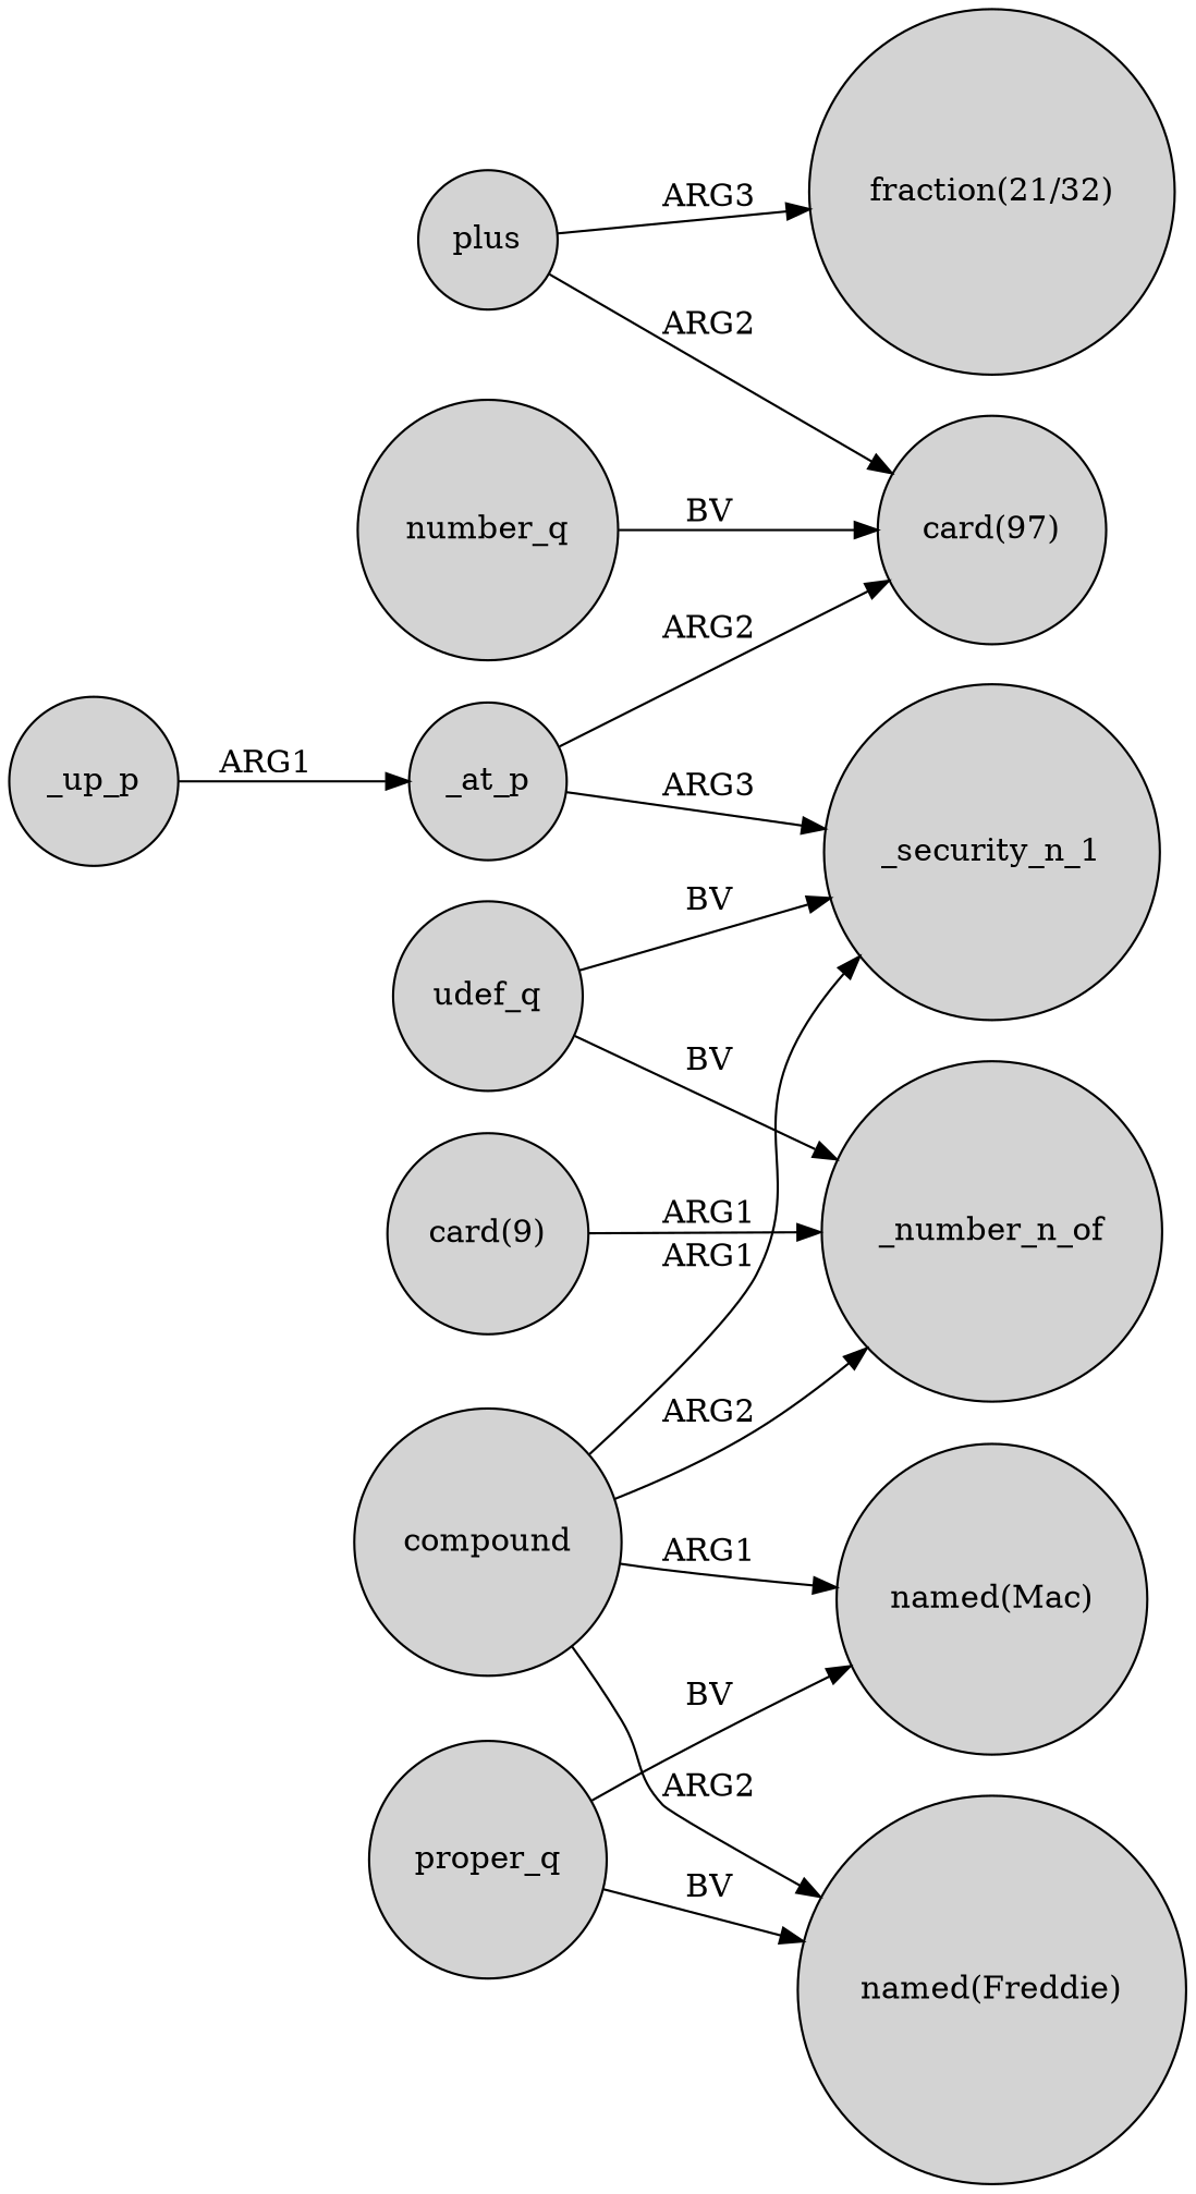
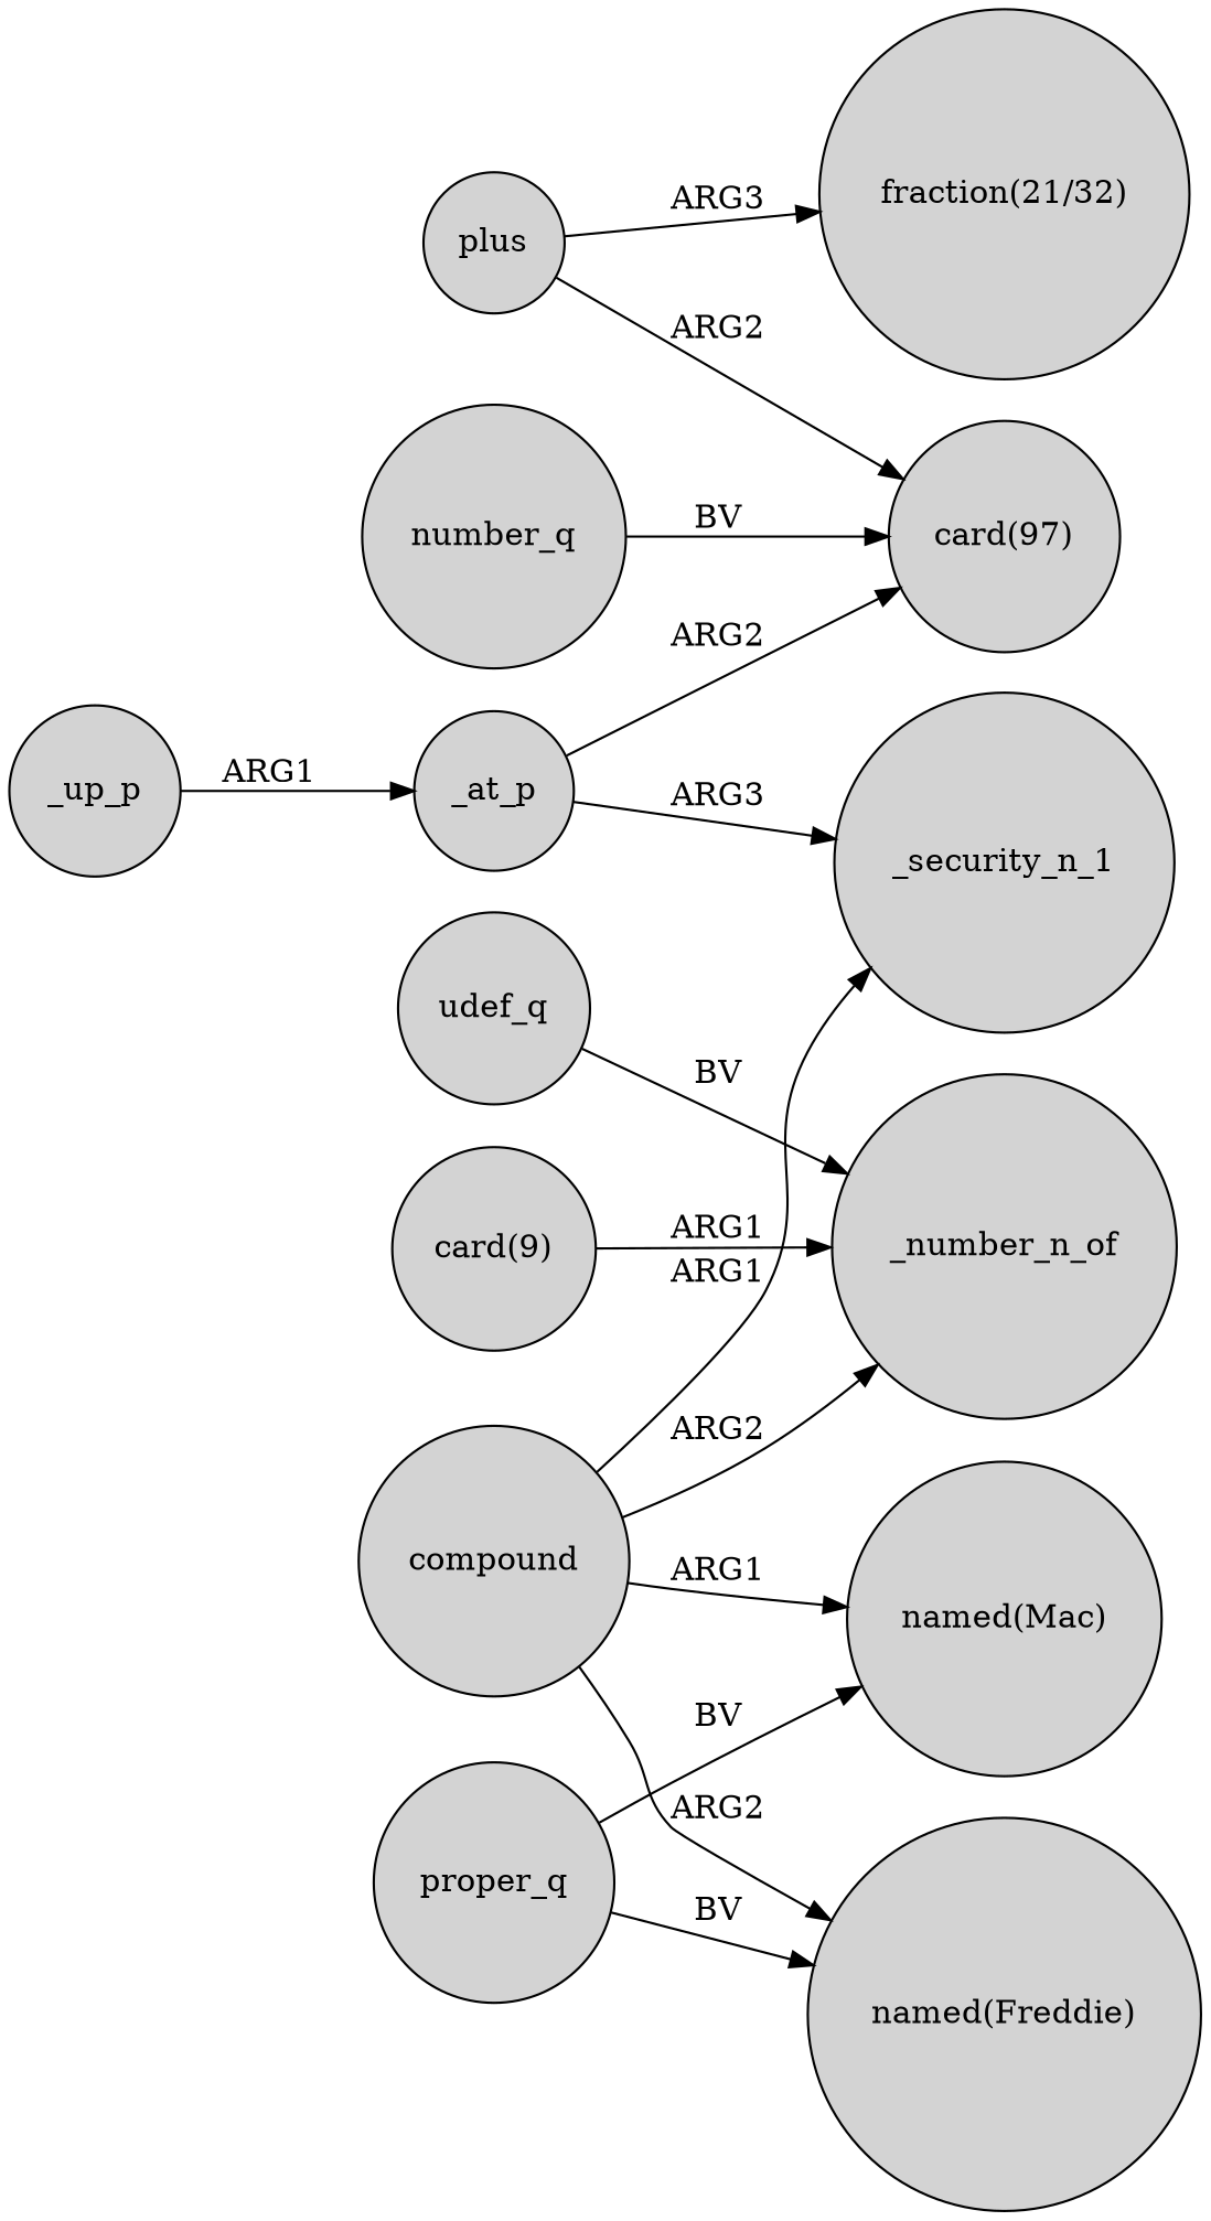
  digraph {
    rankdir=LR
    node [shape=circle style=filled]
    plus
    "fraction(21/32)"
    "card(97)"
    _up_p
    _at_p
    _security_n_1
    n7 [label=_number_n_of]
    "card(9)"
    compound
    "named(Mac)"
    "named(Freddie)"
    number_q
    udef_q
    proper_q
    plus -> "fraction(21/32)" [label=ARG3]
    plus -> "card(97)" [label=ARG2]
    _up_p -> _at_p [label=ARG1]
    _at_p -> "card(97)" [label=ARG2]
    _at_p -> _security_n_1 [label=ARG3]
    "card(9)" -> n7 [label=ARG1]
    compound -> _security_n_1 [label=ARG1]
    compound -> n7 [label=ARG2]
    compound -> "named(Mac)" [label=ARG1]
    compound -> "named(Freddie)" [label=ARG2]
    number_q -> "card(97)" [label=BV]
-   udef_q -> _security_n_1 [label=BV]
    udef_q -> n7 [label=BV]
    proper_q -> "named(Mac)" [label=BV]
    proper_q -> "named(Freddie)" [label=BV]
  }
